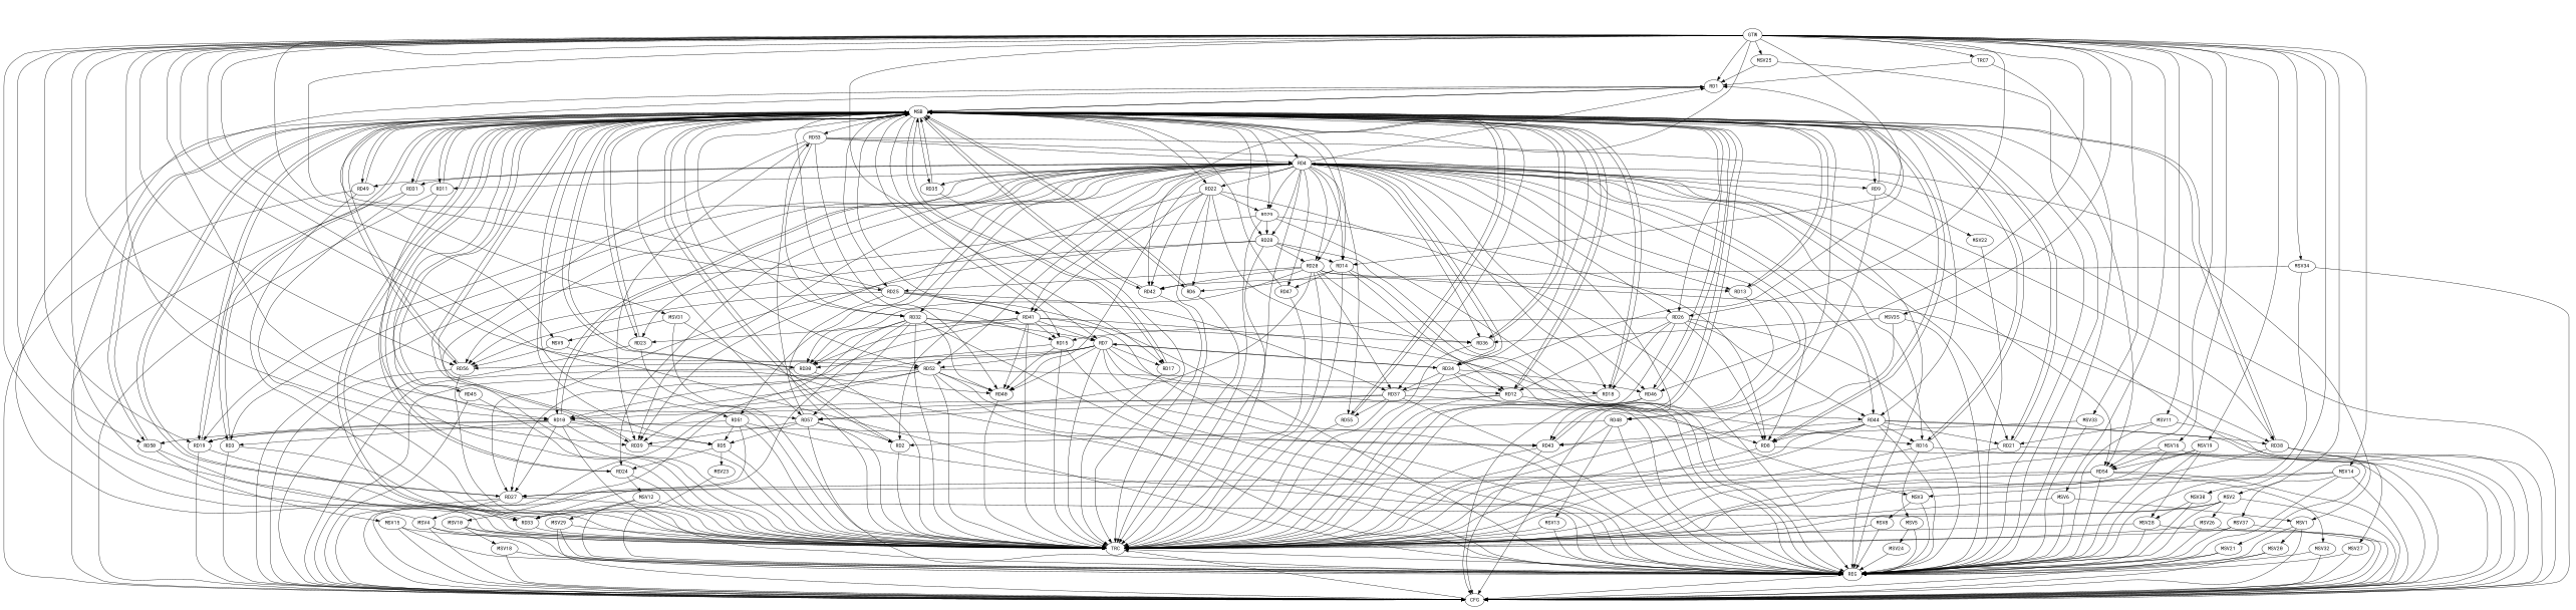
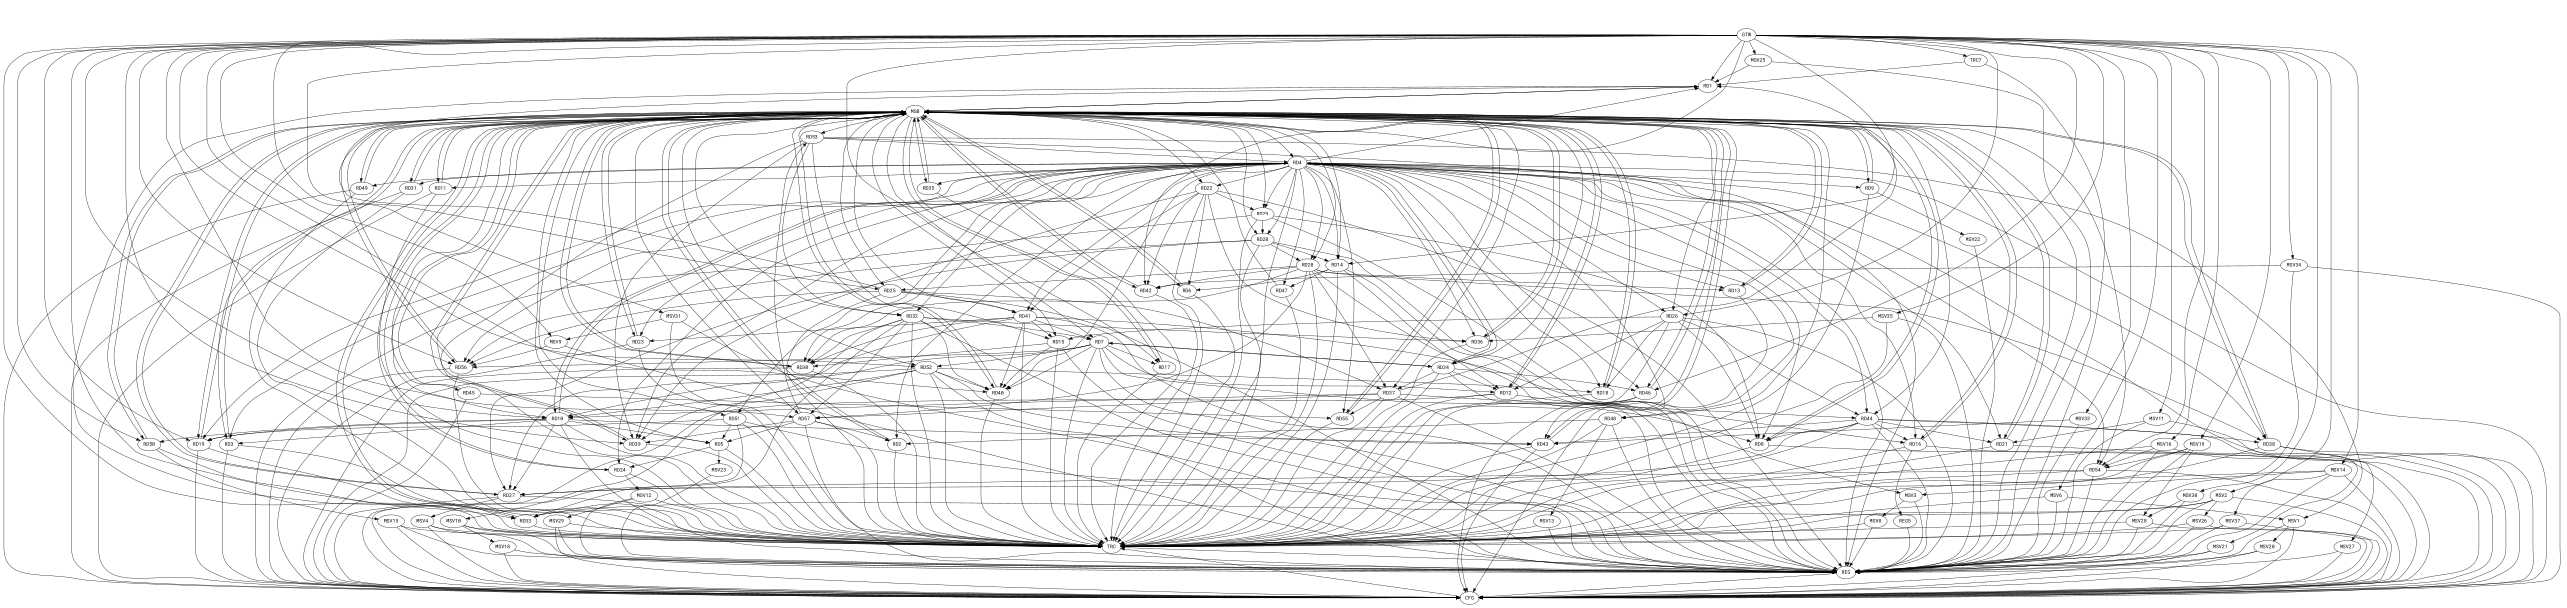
  strict digraph {
    fontname="Roboto Mono"
    node [fontname="Roboto Mono"]
    edge [fontname="Roboto Mono"]
    n1 [label=RD1]
    n2 [label=MSB]
    n3 [label=TRC]
    n4 [label=RD2]
    n5 [label=RD3]
    n6 [label=RD4]
    n7 [label=RD8]
    n8 [label=RD9]
    n9 [label=RD10]
    n10 [label=RD11]
    n11 [label=RD13]
    n12 [label=RD14]
    n13 [label=RD16]
    n14 [label=RD18]
    n15 [label=RD19]
    n16 [label=RD20]
    n17 [label=RD21]
    n18 [label=RD22]
    n19 [label=RD23]
    n20 [label=RD24]
    n21 [label=RD26]
    n22 [label=RD28]
    n23 [label=RD29]
    n24 [label=RD30]
    n25 [label=RD31]
    n26 [label=RD32]
    n27 [label=RD34]
    n28 [label=RD35]
    n29 [label=RD36]
    n30 [label=RD38]
    n31 [label=RD39]
    n32 [label=RD40]
    n33 [label=RD41]
    n34 [label=RD43]
    n35 [label=RD44]
    n36 [label=RD46]
    n37 [label=RD48]
    n38 [label=RD49]
    n39 [label=RD51]
    n40 [label=RD52]
    n41 [label=RD54]
    n42 [label=RD55]
    n43 [label=RD56]
    n44 [label=REG]
    n45 [label=RD5]
    n46 [label=RD6]
    n47 [label=RD7]
    n48 [label=RD12]
    n49 [label=RD17]
    n50 [label=RD27]
    n51 [label=RD50]
    n52 [label=RD15]
    n53 [label=RD25]
    n54 [label=RD37]
    n55 [label=RD42]
    n56 [label=RD57]
    n57 [label=RD33]
    n58 [label=RD45]
    n59 [label=RD53]
    n60 [label=CFG]
    n61 [label=RD47]
    n62 [label=MSV21]
    n63 [label=MSV22]
-   n64 [label=MSV5]
+   n64 [label=REG5]
    n65 [label=MSV12]
    n66 [label=MSV10]
    n67 [label=MSV27]
    n68 [label=MSV13]
-   n69 [label=MSV32]
    n70 [label=MSV23]
    n71 [label=MSV3]
    n72 [label=MSV4]
    n73 [label=MSV15]
    n74 [label=MSV8]
-   n75 [label=MSV24]
    n76 [label=MSV29]
    n77 [label=MSV18]
    n78 [label=MSV1]
    n79 [label=MSV20]
    n80 [label=GTW]
    n81 [label=MSV2]
    n82 [label=MSV6]
    n83 [label=TRC7]
    n84 [label=MSV9]
    n85 [label=MSV11]
    n86 [label=MSV14]
    n87 [label=MSV16]
    n88 [label=MSV19]
    n89 [label=MSV25]
    n90 [label=MSV30]
    n91 [label=MSV31]
    n92 [label=MSV33]
    n93 [label=MSV34]
    n94 [label=MSV35]
    n95 [label=MSV26]
    n96 [label=MSV37]
    n97 [label=MSV28]
    n1 -> n2
    n1 -> n3
    n2 -> n1
    n2 -> n4
    n2 -> n5
    n2 -> n6
    n2 -> n7
    n2 -> n8
    n2 -> n9
    n2 -> n10
    n2 -> n11
    n2 -> n12
    n2 -> n13
    n2 -> n14
    n2 -> n15
    n2 -> n16
    n2 -> n17
    n2 -> n18
    n2 -> n19
    n2 -> n20
    n2 -> n21
    n2 -> n22
    n2 -> n23
    n2 -> n24
    n2 -> n25
    n2 -> n26
    n2 -> n27
    n2 -> n28
    n2 -> n29
    n2 -> n30
    n2 -> n31
    n2 -> n32
    n2 -> n33
    n2 -> n34
    n2 -> n35
    n2 -> n36
    n2 -> n37
    n2 -> n38
    n2 -> n39
    n2 -> n40
    n2 -> n41
    n2 -> n42
    n2 -> n43
    n2 -> n44
    n2 -> n45
    n2 -> n46
    n2 -> n47
    n2 -> n48
    n2 -> n49
    n2 -> n50
    n2 -> n51
    n2 -> n52
    n2 -> n53
    n2 -> n54
    n2 -> n55
    n2 -> n56
    n2 -> n57
    n2 -> n58
    n2 -> n59
    n3 -> n44
    n4 -> n2
    n4 -> n3
    n5 -> n2
    n5 -> n3
    n5 -> n60
    n6 -> n1
    n6 -> n3
    n6 -> n4
    n6 -> n5
    n6 -> n7
    n6 -> n8
    n6 -> n9
    n6 -> n10
    n6 -> n11
    n6 -> n12
    n6 -> n13
    n6 -> n14
    n6 -> n15
    n6 -> n16
    n6 -> n17
    n6 -> n18
    n6 -> n19
    n6 -> n20
    n6 -> n21
    n6 -> n22
    n6 -> n23
    n6 -> n24
    n6 -> n25
    n6 -> n26
    n6 -> n27
    n6 -> n28
    n6 -> n29
    n6 -> n30
    n6 -> n31
    n6 -> n32
    n6 -> n33
    n6 -> n34
    n6 -> n35
    n6 -> n36
    n6 -> n37
    n6 -> n38
    n6 -> n39
-   n6 -> n40
    n6 -> n41
    n6 -> n42
    n6 -> n43
    n6 -> n44
    n6 -> n60
    n6 -> n61
    n6 -> n62
    n7 -> n2
    n7 -> n3
    n7 -> n60
    n8 -> n2
    n8 -> n3
    n8 -> n63
    n9 -> n3
    n9 -> n5
    n9 -> n6
    n9 -> n15
    n9 -> n34
    n9 -> n44
    n9 -> n45
    n9 -> n50
    n9 -> n51
    n10 -> n2
    n10 -> n3
    n10 -> n60
    n11 -> n2
    n11 -> n60
    n12 -> n3
    n12 -> n44
    n12 -> n46
    n12 -> n48
    n12 -> n61
    n13 -> n2
    n13 -> n3
    n13 -> n60
    n13 -> n64
    n14 -> n2
    n14 -> n3
    n15 -> n2
    n15 -> n3
    n15 -> n60
    n16 -> n3
    n16 -> n11
    n16 -> n24
    n16 -> n30
    n16 -> n44
    n16 -> n53
    n16 -> n54
    n16 -> n55
    n16 -> n56
    n17 -> n2
    n17 -> n3
    n17 -> n60
    n18 -> n3
    n18 -> n23
    n18 -> n29
    n18 -> n31
    n18 -> n33
    n18 -> n44
    n18 -> n46
    n18 -> n55
    n19 -> n2
    n19 -> n3
    n19 -> n60
    n20 -> n2
    n20 -> n3
    n20 -> n65
    n21 -> n3
    n21 -> n7
    n21 -> n14
    n21 -> n35
    n21 -> n44
    n21 -> n48
    n21 -> n52
    n22 -> n3
    n22 -> n12
    n22 -> n16
    n22 -> n43
    n22 -> n44
    n22 -> n50
    n23 -> n3
    n23 -> n7
    n23 -> n22
    n23 -> n44
    n23 -> n60
    n24 -> n2
    n24 -> n3
    n24 -> n60
    n25 -> n2
    n25 -> n3
    n25 -> n60
    n26 -> n3
    n26 -> n24
    n26 -> n29
    n26 -> n32
    n26 -> n44
    n26 -> n47
    n26 -> n56
    n26 -> n57
    n26 -> n66
    n27 -> n3
    n27 -> n6
    n27 -> n36
    n27 -> n44
    n27 -> n47
    n27 -> n48
    n27 -> n54
    n28 -> n2
    n28 -> n3
    n29 -> n2
    n29 -> n3
    n30 -> n2
    n30 -> n3
    n30 -> n60
    n30 -> n67
    n31 -> n2
    n31 -> n3
-   n72 -> n2
+   n32 -> n2
    n32 -> n3
    n33 -> n3
    n33 -> n13
    n33 -> n19
    n33 -> n24
    n33 -> n32
    n33 -> n44
    n33 -> n47
    n33 -> n50
    n33 -> n52
    n34 -> n2
    n34 -> n3
    n34 -> n60
    n35 -> n3
    n35 -> n7
    n35 -> n13
    n35 -> n17
    n35 -> n30
    n35 -> n34
    n35 -> n44
    n35 -> n50
    n35 -> n60
    n36 -> n2
    n36 -> n3
    n36 -> n60
    n37 -> n3
    n37 -> n4
    n37 -> n44
    n37 -> n68
    n38 -> n2
    n38 -> n3
    n38 -> n60
    n39 -> n3
    n39 -> n15
    n39 -> n44
    n39 -> n45
    n39 -> n60
    n40 -> n3
    n40 -> n9
    n40 -> n14
    n40 -> n31
    n40 -> n32
    n40 -> n34
    n40 -> n44
    n40 -> n60
    n41 -> n3
    n41 -> n44
    n41 -> n50
    n41 -> n60
-   n41 -> n69
    n42 -> n2
    n42 -> n3
    n43 -> n2
    n43 -> n3
    n43 -> n60
    n44 -> n60
    n45 -> n3
    n45 -> n20
    n45 -> n70
    n46 -> n2
    n46 -> n3
    n47 -> n3
    n47 -> n7
    n47 -> n9
    n47 -> n27
    n47 -> n32
    n47 -> n40
    n47 -> n43
    n47 -> n44
    n47 -> n48
    n47 -> n49
    n48 -> n2
    n48 -> n3
    n48 -> n60
    n48 -> n71
    n49 -> n2
    n49 -> n3
    n50 -> n2
    n50 -> n3
    n50 -> n60
    n50 -> n72
    n51 -> n2
    n51 -> n3
    n51 -> n73
    n52 -> n3
    n52 -> n24
    n52 -> n32
    n52 -> n44
    n53 -> n1
    n53 -> n3
    n53 -> n33
    n53 -> n43
    n53 -> n44
    n53 -> n54
    n54 -> n1
    n54 -> n3
    n54 -> n9
    n54 -> n35
    n54 -> n42
    n54 -> n44
    n54 -> n56
    n55 -> n2
    n55 -> n3
    n56 -> n3
    n56 -> n4
    n56 -> n31
    n56 -> n44
    n56 -> n45
    n56 -> n59
    n57 -> n2
    n57 -> n3
    n58 -> n2
-   n58 -> n3
+   n58 -> n42
    n58 -> n60
    n59 -> n3
    n59 -> n6
    n59 -> n26
    n59 -> n31
    n59 -> n44
    n59 -> n52
    n59 -> n78
    n60 -> n3
    n61 -> n2
    n61 -> n3
    n62 -> n44
    n62 -> n60
    n63 -> n44
    n64 -> n44
-   n64 -> n75
    n65 -> n3
    n65 -> n44
    n65 -> n76
    n66 -> n3
    n66 -> n44
    n66 -> n77
    n67 -> n44
    n67 -> n60
    n68 -> n3
    n68 -> n44
-   n69 -> n44
-   n69 -> n60
    n70 -> n44
    n71 -> n44
    n71 -> n74
    n72 -> n3
    n72 -> n44
    n72 -> n60
    n73 -> n3
    n73 -> n44
    n73 -> n60
    n74 -> n3
    n74 -> n44
-   n75 -> n44
    n76 -> n3
    n76 -> n44
    n76 -> n60
    n77 -> n44
    n77 -> n60
    n78 -> n44
    n78 -> n60
    n78 -> n79
    n79 -> n44
    n79 -> n60
    n80 -> n1
    n80 -> n3
    n80 -> n9
    n80 -> n12
    n80 -> n15
    n80 -> n21
    n80 -> n31
    n80 -> n32
    n80 -> n36
    n80 -> n40
    n80 -> n41
    n80 -> n43
    n80 -> n49
    n80 -> n51
    n80 -> n53
    n80 -> n55
    n80 -> n56
    n80 -> n57
    n80 -> n81
    n80 -> n82
    n80 -> n83
    n80 -> n84
    n80 -> n85
    n80 -> n86
    n80 -> n87
    n80 -> n88
    n80 -> n89
    n80 -> n90
    n80 -> n91
    n80 -> n92
    n80 -> n93
    n80 -> n94
    n81 -> n3
    n81 -> n44
    n81 -> n57
    n81 -> n60
    n81 -> n95
    n82 -> n3
    n82 -> n44
    n82 -> n78
    n83 -> n1
    n83 -> n44
    n84 -> n43
    n84 -> n44
    n85 -> n17
    n85 -> n44
    n85 -> n60
    n86 -> n3
    n86 -> n44
    n86 -> n60
    n86 -> n71
    n86 -> n96
    n87 -> n3
    n87 -> n41
    n87 -> n44
    n87 -> n60
    n88 -> n3
    n88 -> n41
    n88 -> n44
    n88 -> n97
    n89 -> n1
    n89 -> n44
    n90 -> n44
    n90 -> n97
    n91 -> n3
    n91 -> n44
    n91 -> n84
    n92 -> n34
    n92 -> n44
    n93 -> n44
    n93 -> n55
    n93 -> n60
    n94 -> n3
    n94 -> n29
    n94 -> n44
    n95 -> n3
    n95 -> n44
    n95 -> n60
    n96 -> n3
    n96 -> n44
    n96 -> n60
    n97 -> n3
    n97 -> n44
    n97 -> n60
  }
